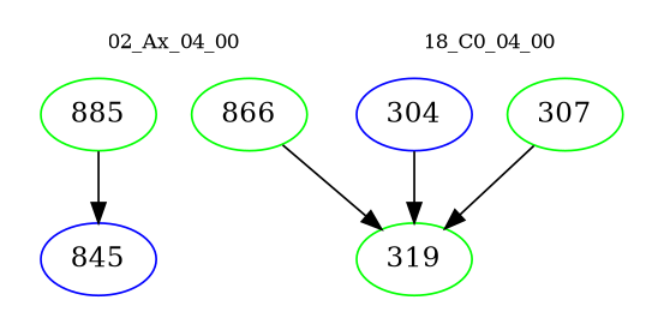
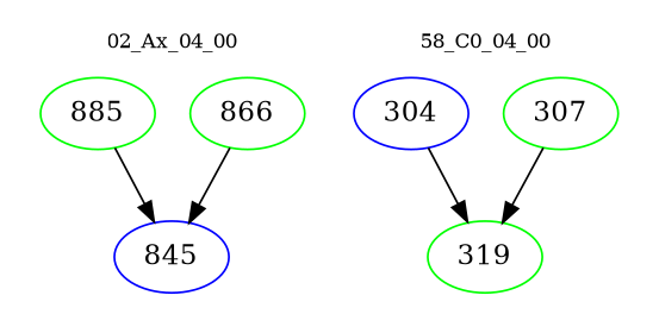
  digraph {
    node [color=green]
    edge [color=black]
    n1 [label=866]
    n2 [color=blue label=845]
    n3 [label=885]
    n4 [label=307]
    n5 [color=blue label=304]
    n6 [label=319]
    subgraph cluster_1 {
      color=white
      fontsize=10
      label="02_Ax_04_00"
      n1
      n2
      n3
    }
    subgraph cluster_2 {
      color=white
      fontsize=10
-     label="18_C0_04_00"
+     label="58_C0_04_00"
      n4
      n5
      n6
    }
-   n1 -> n6
+   n1 -> n2
    n3 -> n2
    n4 -> n6
    n5 -> n6
  }
